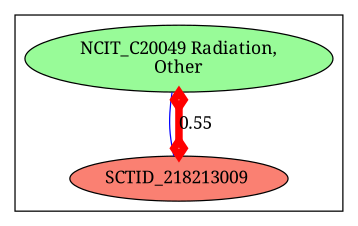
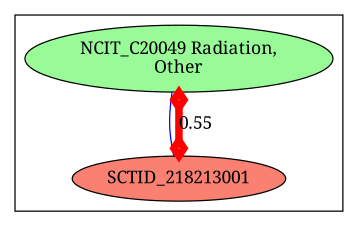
  digraph {
    fontname="Noto Serif"
    node [style=filled fontname="Noto Serif"]
    edge [fontname="Noto Serif"]
-   n1 [label="SCTID_218213009 " fillcolor=salmon]
+   n1 [label=SCTID_218213001 fillcolor=salmon]
    n2 [label="NCIT_C20049 Radiation,\nOther" fillcolor=palegreen]
    subgraph cluster_1 {
      n1
      n2
    }
    n2 -> n1 [arrowhead=none color=blue penwidth=1 style=solid]
    n2 -> n1 [arrowhead=ediamond arrowtail=ediamond color=red dir=both label=0.55 penwidth=6 style=bold]
  }
